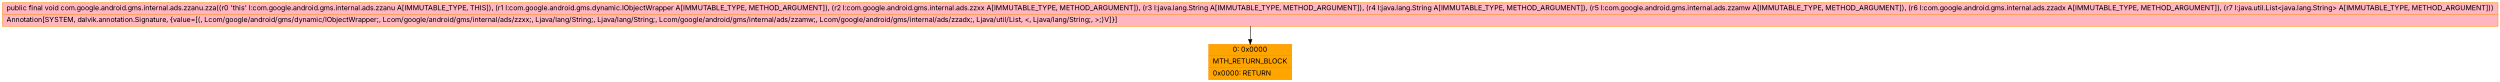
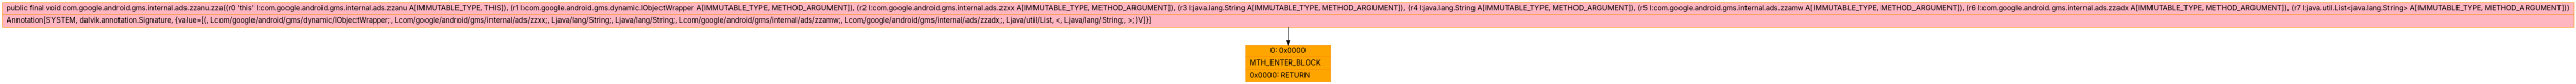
  digraph {
    fontname=Inter
    node [shape=record style=filled color=darkorange fontname=Inter]
-   n1 [label="{0\:\ 0x0000|MTH_RETURN_BLOCK\l|0x0000: RETURN   \l}" fillcolor=orange]
+   n1 [label="{0\:\ 0x0000|MTH_ENTER_BLOCK\l|0x0000: RETURN   \l}" fillcolor=orange]
    n2 [label="{public final void com.google.android.gms.internal.ads.zzanu.zza((r0 'this' I:com.google.android.gms.internal.ads.zzanu A[IMMUTABLE_TYPE, THIS]), (r1 I:com.google.android.gms.dynamic.IObjectWrapper A[IMMUTABLE_TYPE, METHOD_ARGUMENT]), (r2 I:com.google.android.gms.internal.ads.zzxx A[IMMUTABLE_TYPE, METHOD_ARGUMENT]), (r3 I:java.lang.String A[IMMUTABLE_TYPE, METHOD_ARGUMENT]), (r4 I:java.lang.String A[IMMUTABLE_TYPE, METHOD_ARGUMENT]), (r5 I:com.google.android.gms.internal.ads.zzamw A[IMMUTABLE_TYPE, METHOD_ARGUMENT]), (r6 I:com.google.android.gms.internal.ads.zzadx A[IMMUTABLE_TYPE, METHOD_ARGUMENT]), (r7 I:java.util.List\<java.lang.String\> A[IMMUTABLE_TYPE, METHOD_ARGUMENT]))  | Annotation[SYSTEM, dalvik.annotation.Signature, \{value=[(, Lcom\/google\/android\/gms\/dynamic\/IObjectWrapper;, Lcom\/google\/android\/gms\/internal\/ads\/zzxx;, Ljava\/lang\/String;, Ljava\/lang\/String;, Lcom\/google\/android\/gms\/internal\/ads\/zzamw;, Lcom\/google\/android\/gms\/internal\/ads\/zzadx;, Ljava\/util\/List, \<, Ljava\/lang\/String;, \>;)V]\}]\l}" fillcolor=lightpink]
    n2 -> n1 [style=solid fontname=Inter]
  }
